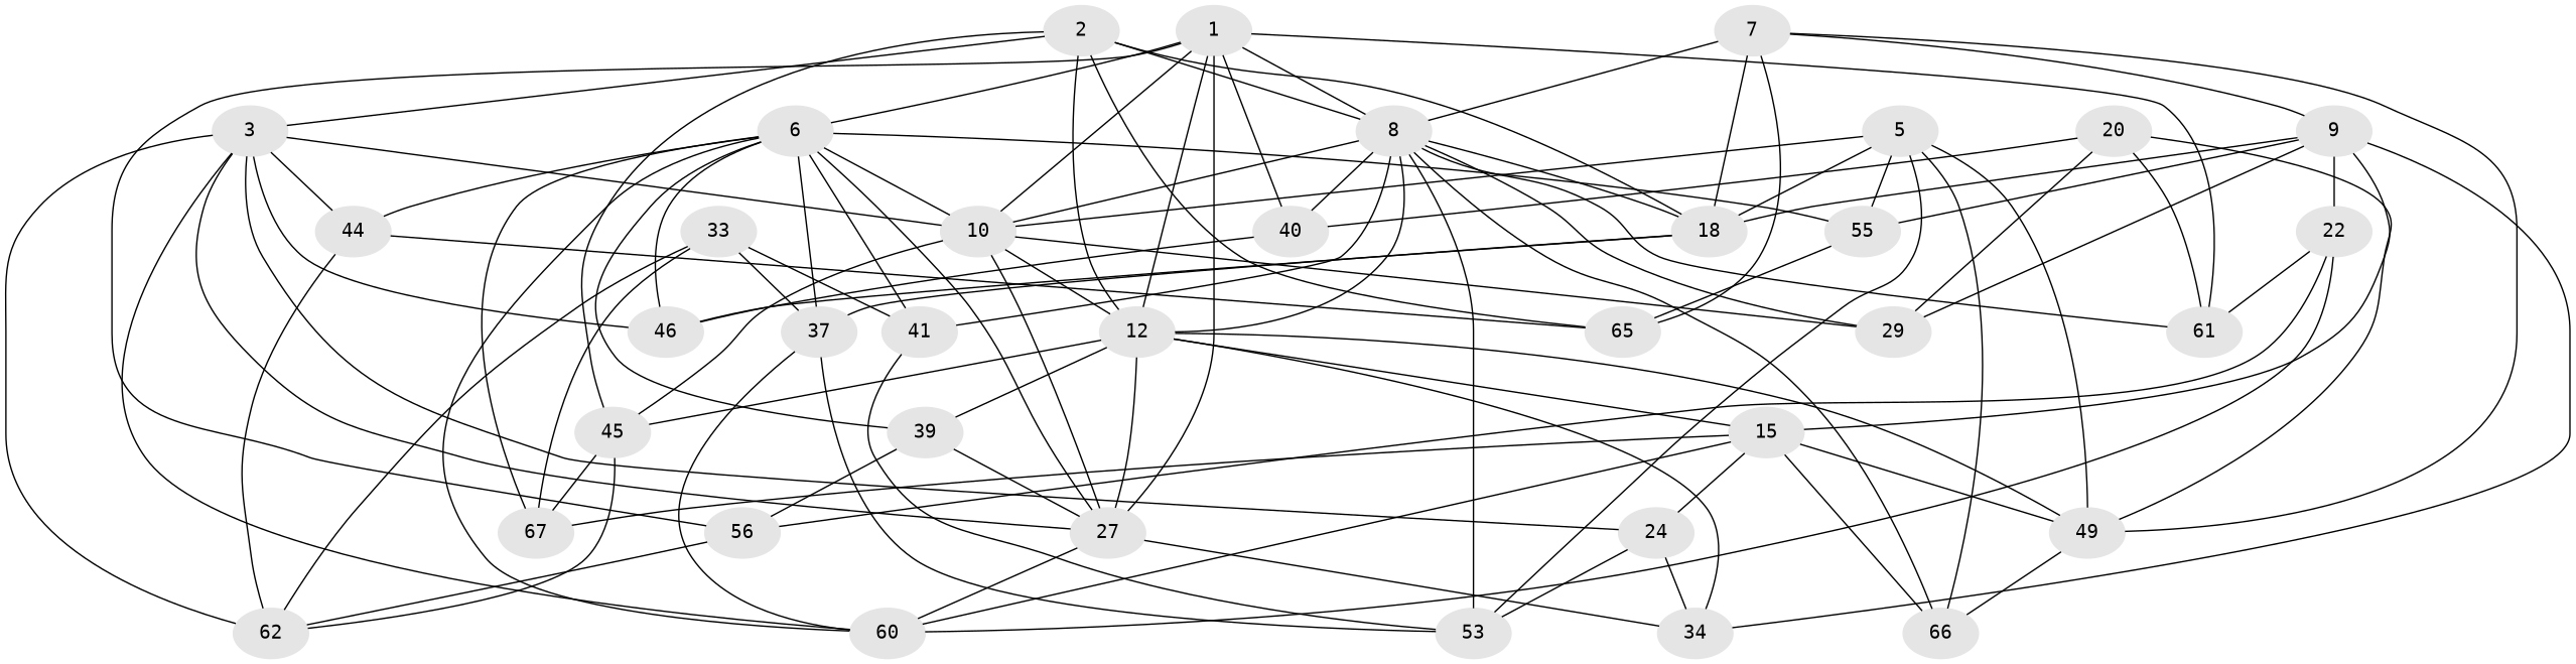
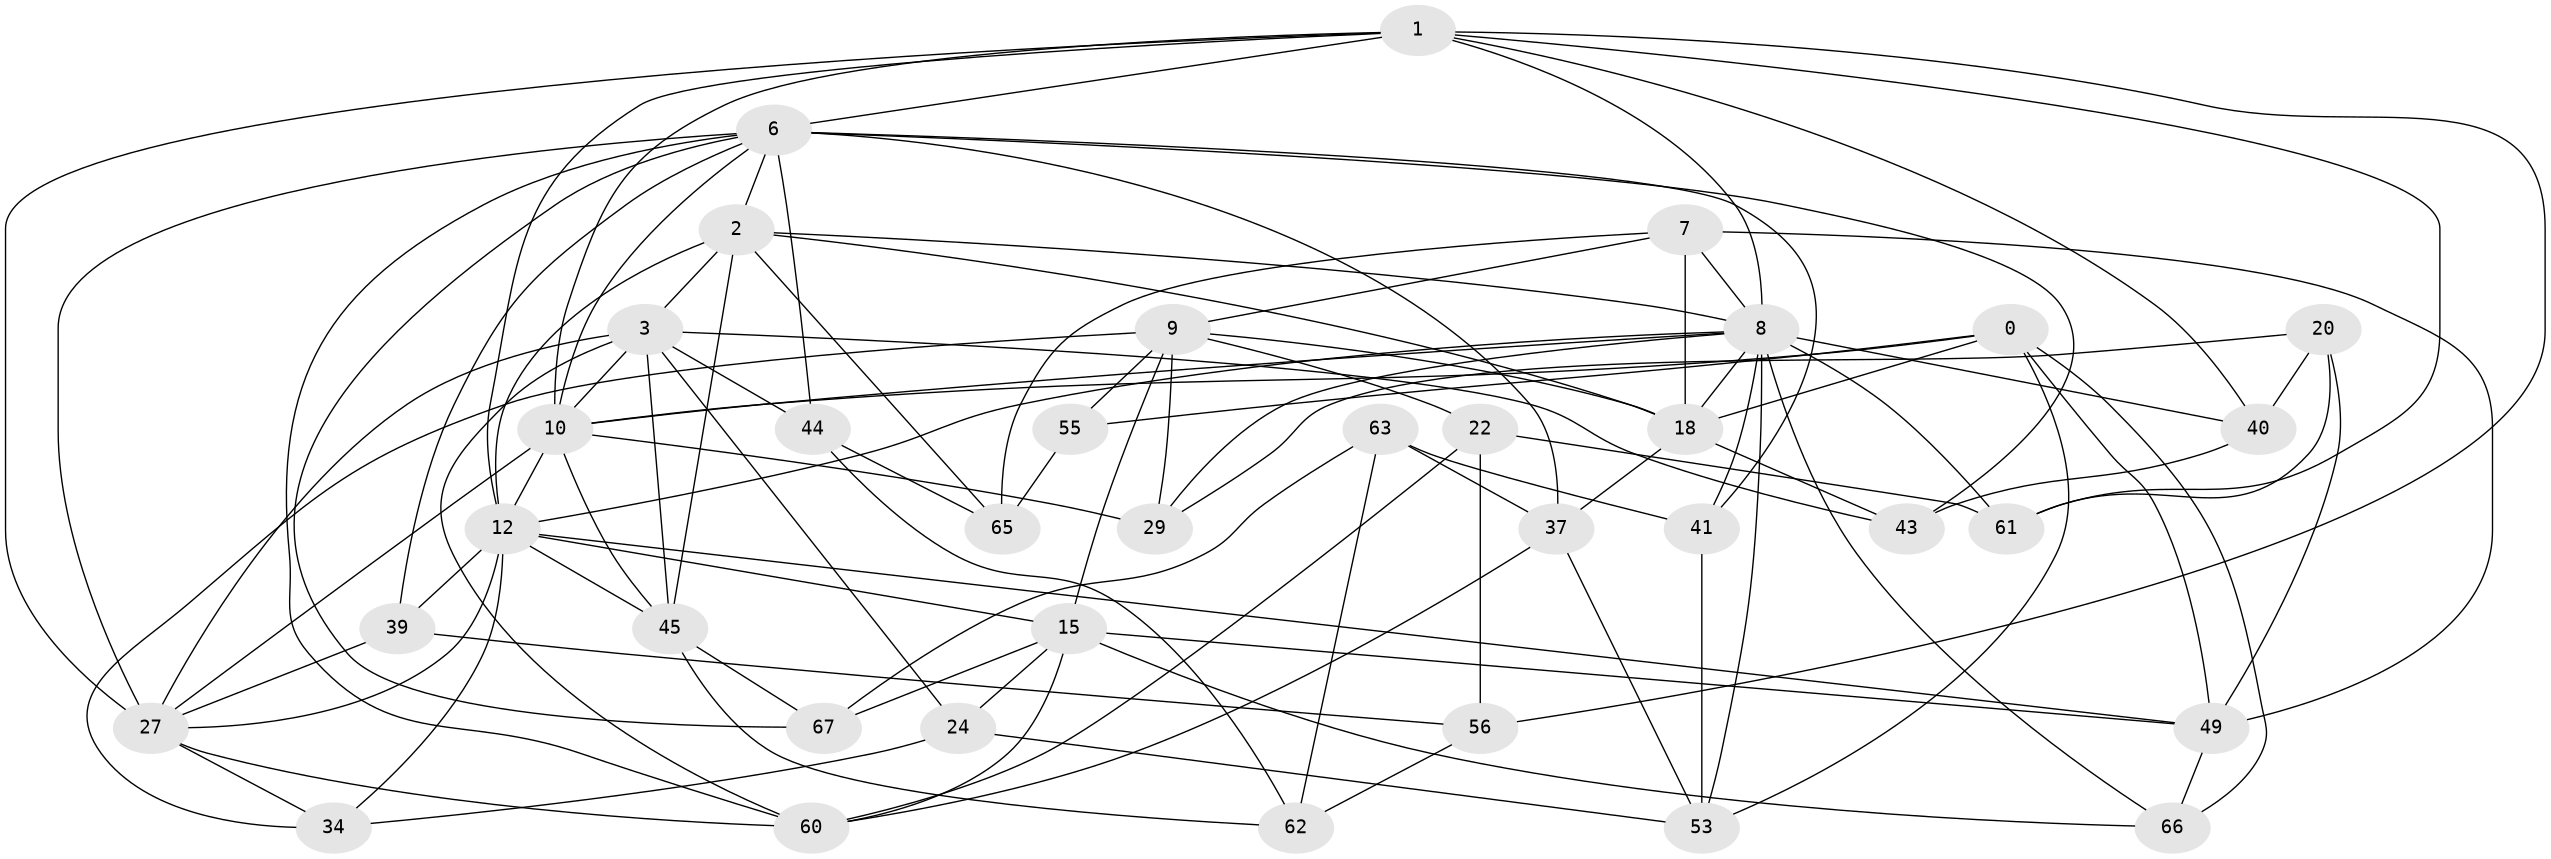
  graph {
    fontname="DejaVu Sans Mono"
    node [color=gray90 fontname="DejaVu Sans Mono" style=filled]
    edge [fontname="DejaVu Sans Mono"]
    1 [super="+4+42"]
    6 [super="+19+16"]
    8 [super="+25+30"]
    10 [super="+31+51"]
    12 [super="+26"]
    27 [super="+38+43"]
    40
    56
    61
    44
-   46
+   46 [label=43]
    60 [super="+69"]
    55
    37 [super="+47"]
    39
    41
    67
    18 [super="+64"]
    53 [super="+63"]
    66
    29
    45 [super="+70"]
    49 [super="+59"]
    15 [super="+17"]
    34
    62
    2 [super="+11"]
    3 [super="+48+23"]
    65
    24
-   5 [super="+13"]
+   5 [super="+13" label=0]
    7 [super="+35"]
    9 [super="+14"]
    22
    20
-   33
+   33 [label=63]
    1 -- 6
    1 -- 8 [weight=2]
    1 -- 10
    1 -- 12
    1 -- 27 [weight=2]
    1 -- 40
    1 -- 56
    1 -- 61
    6 -- 10
    6 -- 27
    6 -- 44
    6 -- 46
    6 -- 60
-   6 -- 55
+   6 -- 2
    6 -- 37 [weight=2]
    6 -- 39
    6 -- 41
    6 -- 67
    8 -- 10 [weight=2]
    8 -- 12
    8 -- 40
    8 -- 61
    8 -- 41
    8 -- 18
    8 -- 53
    8 -- 66
    8 -- 29
    10 -- 12
    10 -- 27
    10 -- 29
    10 -- 45
    12 -- 27
    12 -- 39
    12 -- 45
    12 -- 49
    12 -- 15
    12 -- 34
    27 -- 60
    27 -- 34
    40 -- 46
    56 -- 62
    44 -- 62
    44 -- 65
    55 -- 65
    37 -- 60
    37 -- 53
    39 -- 27
    39 -- 56
    41 -- 53
    18 -- 46
    18 -- 37
    45 -- 67
    45 -- 62
    49 -- 66
    15 -- 60
    15 -- 67
    15 -- 66
    15 -- 49
    15 -- 24
    2 -- 8
    2 -- 12
    2 -- 18
    2 -- 45
    2 -- 3
    2 -- 65
    3 -- 10
    3 -- 27
    3 -- 44
    3 -- 46
    3 -- 60
-   3 -- 62
+   3 -- 45
    3 -- 24
    24 -- 53
    24 -- 34
    5 -- 10
    5 -- 55
    5 -- 18
    5 -- 53
    5 -- 66
    5 -- 49
    7 -- 8
    7 -- 18 [weight=2]
    7 -- 49
    7 -- 65
    7 -- 9
    9 -- 55
    9 -- 18
    9 -- 29
    9 -- 15 [weight=2]
    9 -- 34
    9 -- 22
    22 -- 56
    22 -- 61
    22 -- 60
    20 -- 40
    20 -- 61
    20 -- 29
    20 -- 49
    33 -- 37
    33 -- 41
    33 -- 67
    33 -- 62
  }
